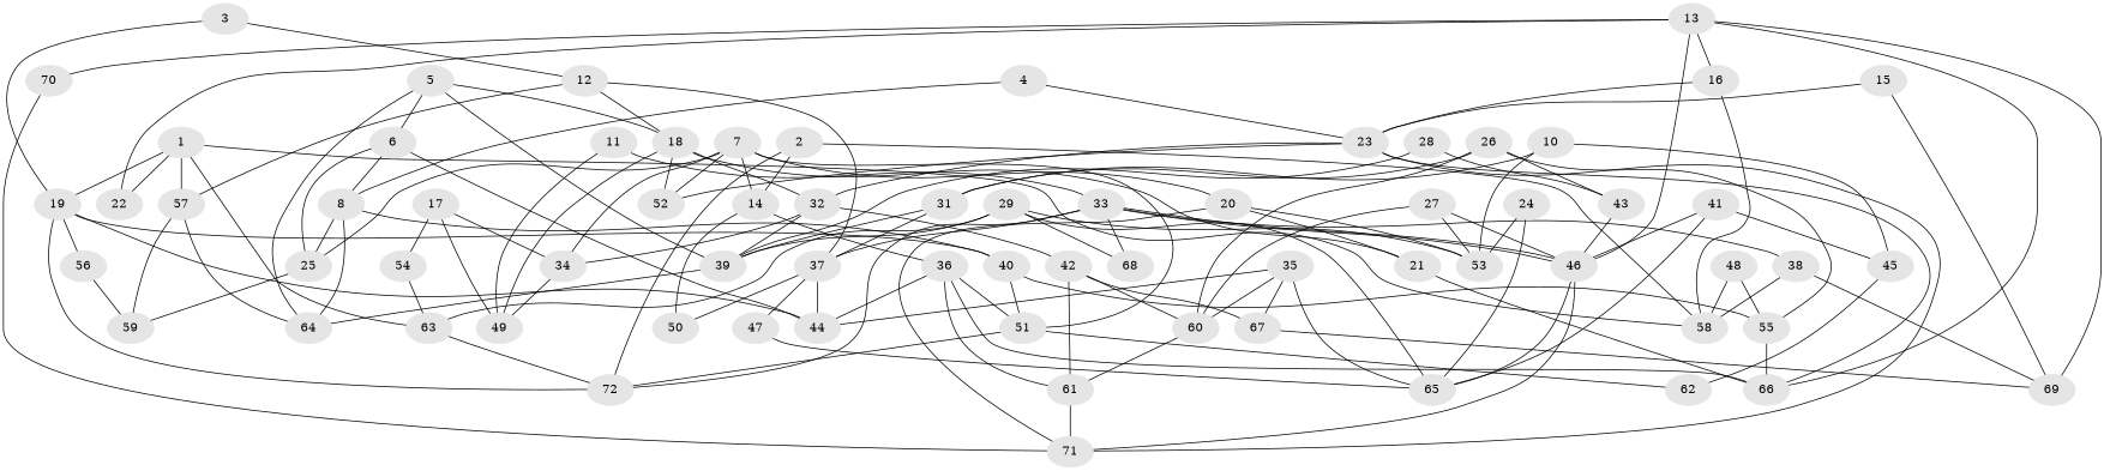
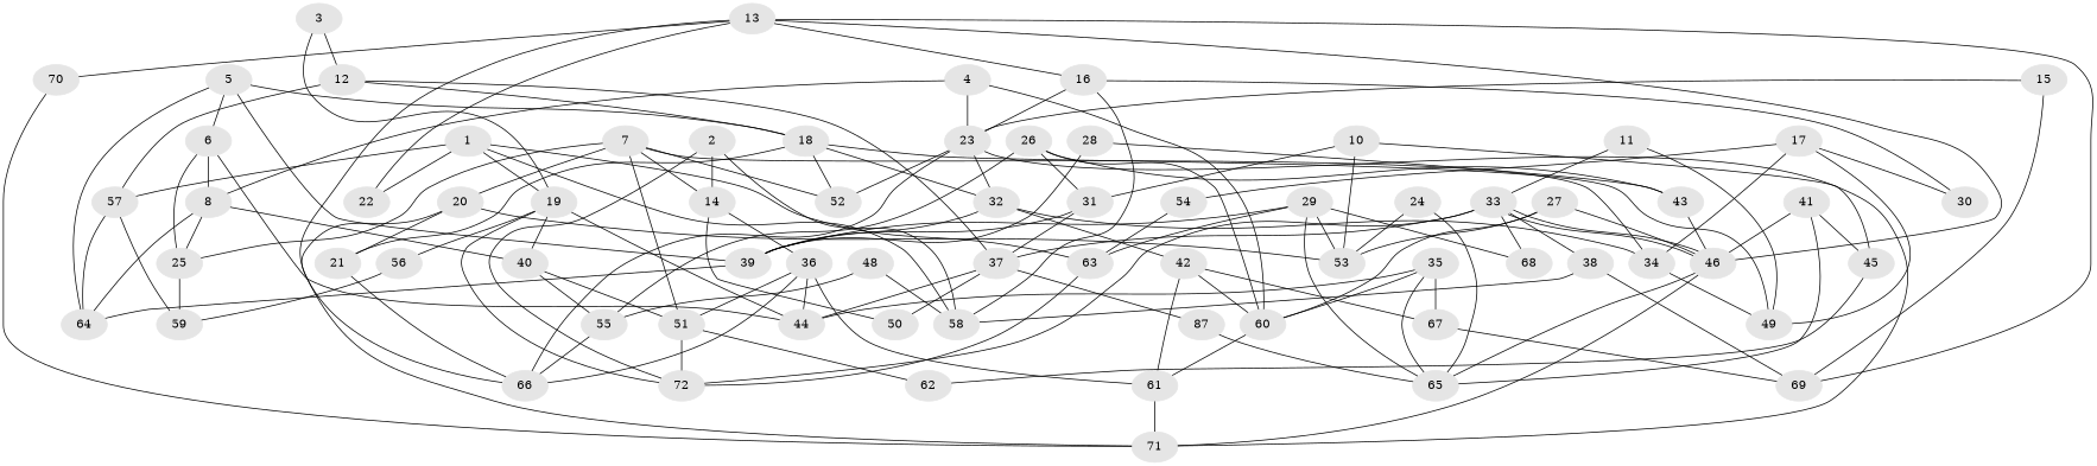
  graph {
    node [color=gray90 style=filled]
    1
    19
    22
    57
    58
    63
    56
    44
    40
    72
    64
    59
    2
    14
    36
    50
    3
    12
    18
    37
    4
    8
    23
    60
    25
    52
    66
    32
    71
    61
    5
    6
    39
    49
    21
    7
    20
    34
    51
    53
    62
    55
    42
    67
    10
    31
    45
    11
    33
    46
    68
    38
-   47
+   47 [label=87]
    13
    16
    69
    70
+   30
    65
    15
    17
    54
    24
    26
    43
    27
    28
    29
    35
    41
    48
    1 -- 19
    1 -- 22
    1 -- 57
    1 -- 58
    1 -- 63
    19 -- 56
    19 -- 44
    19 -- 40
    19 -- 72
    57 -- 64
    57 -- 59
    63 -- 72
    56 -- 59
    40 -- 51
    40 -- 55
    2 -- 58
    2 -- 72
    2 -- 14
    14 -- 36
    14 -- 50
    36 -- 44
    36 -- 66
    36 -- 61
    36 -- 51
    3 -- 19
    3 -- 12
    12 -- 57
    12 -- 18
    12 -- 37
    18 -- 52
    18 -- 32
    18 -- 49
    18 -- 21
    37 -- 44
    37 -- 50
    37 -- 47
    4 -- 8
    4 -- 23
+   4 -- 60
    8 -- 40
    8 -- 64
    8 -- 25
    23 -- 52
    23 -- 66
    23 -- 32
    23 -- 71
    60 -- 61
    25 -- 59
    32 -- 39
    32 -- 34
    32 -- 42
    61 -- 71
    5 -- 64
    5 -- 18
    5 -- 6
    5 -- 39
    6 -- 44
    6 -- 8
    6 -- 25
    39 -- 64
    21 -- 66
    7 -- 14
    7 -- 25
    7 -- 52
    7 -- 20
    7 -- 34
    7 -- 51
    20 -- 71
    20 -- 21
    20 -- 53
    34 -- 49
    51 -- 72
    51 -- 62
    55 -- 66
    42 -- 60
    42 -- 61
    42 -- 67
    67 -- 69
    10 -- 53
    10 -- 31
    10 -- 45
    31 -- 37
    31 -- 39
    45 -- 62
    11 -- 49
    11 -- 33
    33 -- 72
    33 -- 37
    33 -- 46
    33 -- 46
    33 -- 68
    33 -- 38
    46 -- 71
    46 -- 65
    38 -- 58
    38 -- 69
    47 -- 65
    13 -- 22
    13 -- 66
    13 -- 46
    13 -- 16
    13 -- 69
    13 -- 70
    16 -- 58
    16 -- 23
+   16 -- 30
    70 -- 71
    15 -- 23
    15 -- 69
    17 -- 49
    17 -- 34
+   17 -- 30
    17 -- 54
    54 -- 63
    24 -- 53
    24 -- 65
    26 -- 60
    26 -- 55
    26 -- 31
    26 -- 43
    43 -- 46
    27 -- 60
    27 -- 53
    27 -- 46
    28 -- 39
    28 -- 43
    29 -- 63
    29 -- 39
    29 -- 53
    29 -- 68
    29 -- 65
    35 -- 44
    35 -- 60
    35 -- 67
    35 -- 65
    41 -- 45
    41 -- 46
    41 -- 65
    48 -- 58
    48 -- 55
  }
